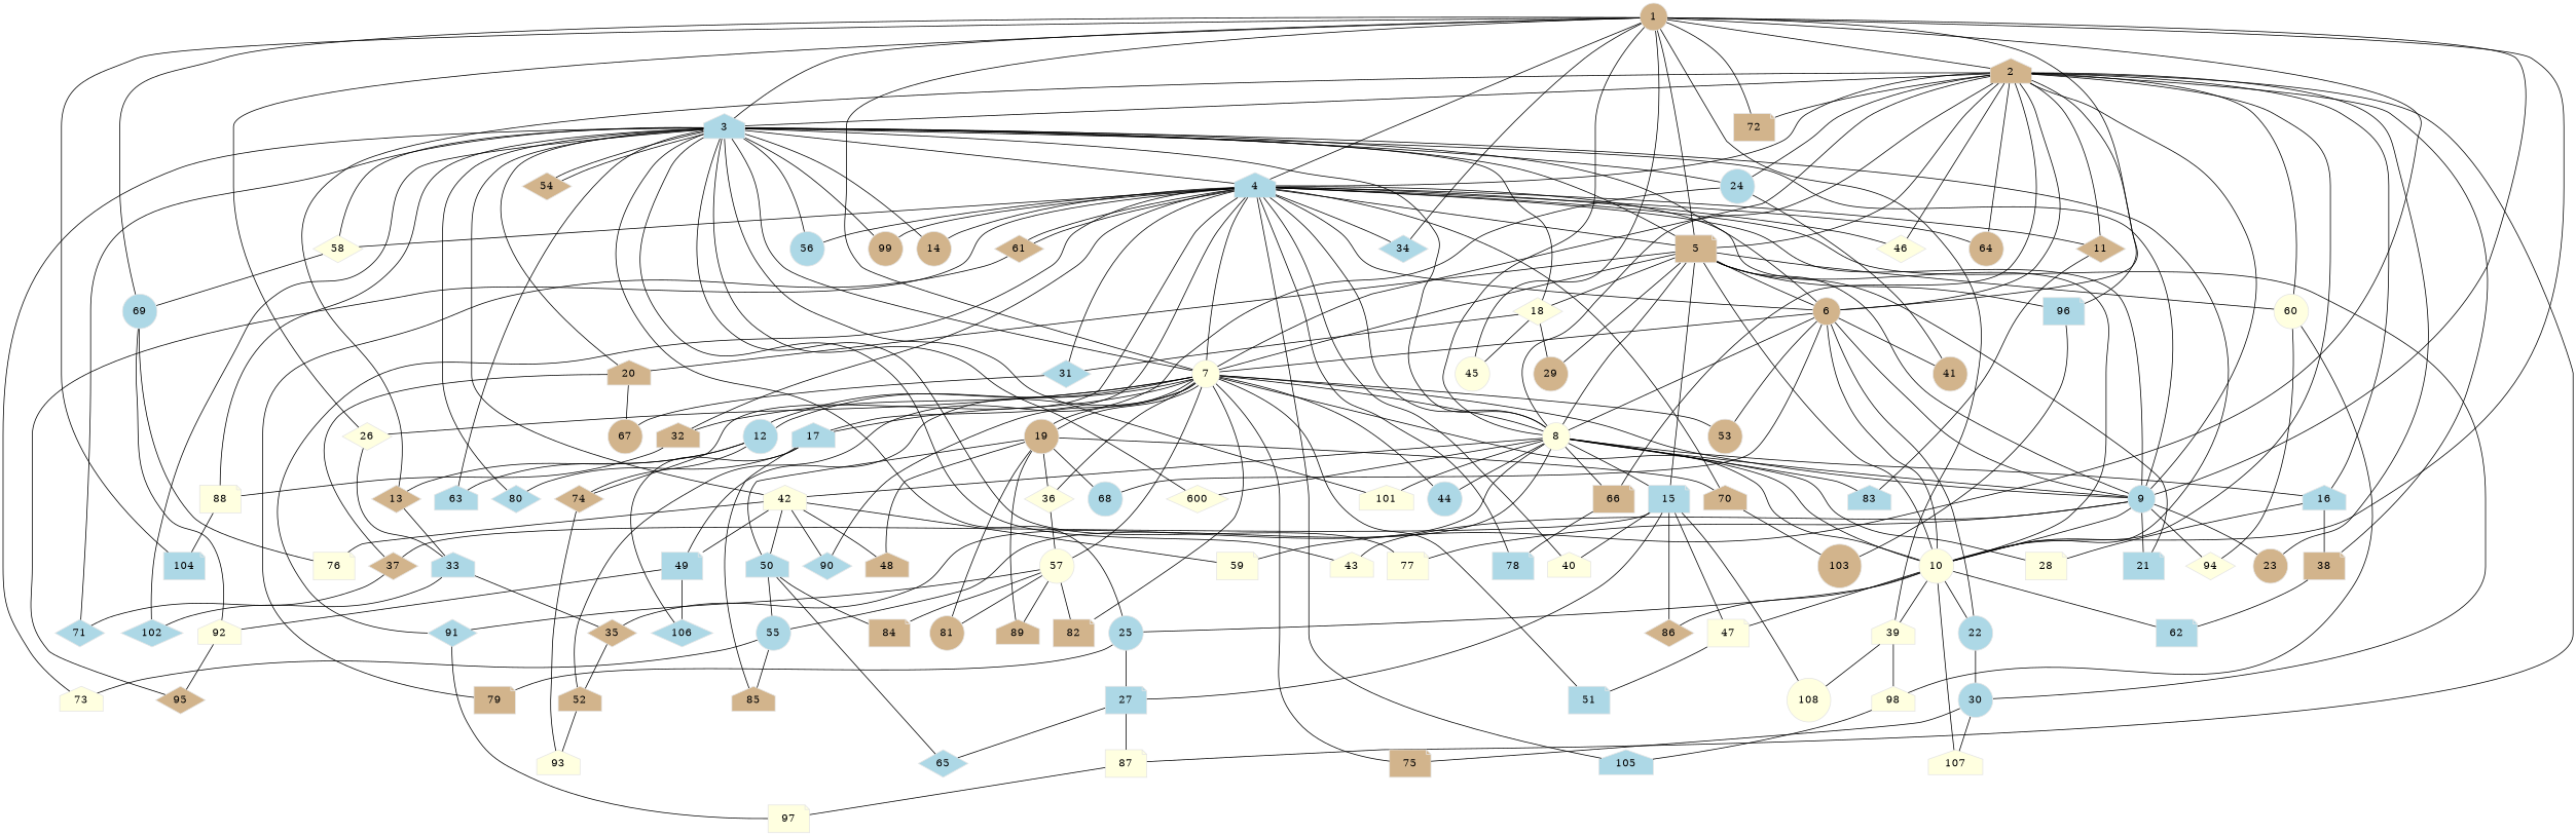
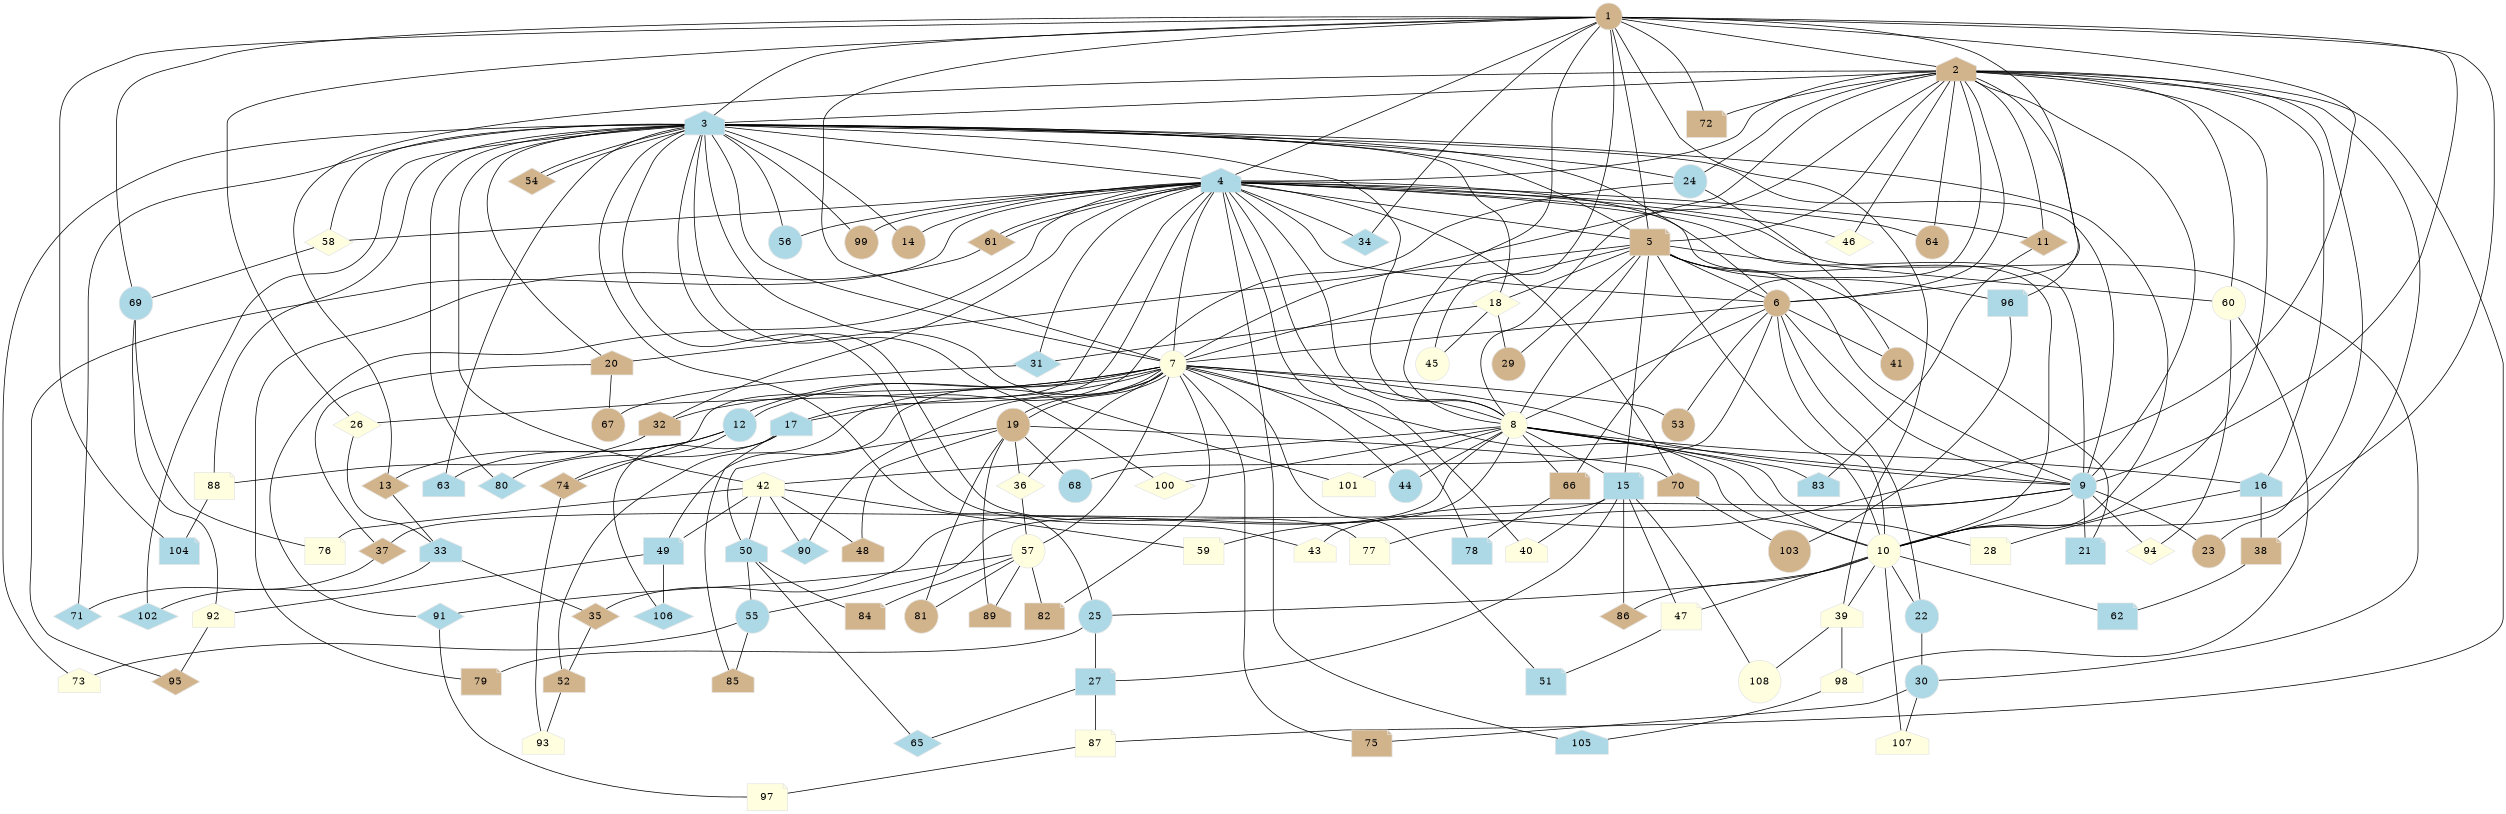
  graph {
    node [color=gray90 fillcolor=tan shape=circle style=filled]
    1
    2 [shape=house]
    3 [fillcolor=lightblue shape=house]
    4 [fillcolor=lightblue shape=house]
    5 [shape=note]
    6
    7 [fillcolor=lightyellow]
    8 [fillcolor=lightyellow]
    9 [fillcolor=lightblue]
    10 [fillcolor=lightyellow]
    26 [fillcolor=lightyellow shape=diamond]
    34 [fillcolor=lightblue shape=diamond]
    39 [fillcolor=lightyellow shape=house]
    45 [fillcolor=lightyellow]
    59 [fillcolor=lightyellow shape=note]
    69 [fillcolor=lightblue]
    72 [shape=note]
    104 [fillcolor=lightblue shape=note]
    11 [shape=diamond]
    13 [shape=diamond]
    16 [fillcolor=lightblue shape=house]
    23
    24 [fillcolor=lightblue]
    38 [shape=note]
    46 [fillcolor=lightyellow shape=diamond]
    60 [fillcolor=lightyellow]
    64
    66 [shape=note]
    87 [fillcolor=lightyellow shape=note]
    96 [fillcolor=lightblue shape=note]
    14
    18 [fillcolor=lightyellow shape=diamond]
    20 [shape=house]
    25 [fillcolor=lightblue]
    42 [fillcolor=lightyellow shape=house]
    43 [fillcolor=lightyellow shape=house]
    54 [shape=diamond]
    56 [fillcolor=lightblue]
    58 [fillcolor=lightyellow shape=diamond]
    63 [fillcolor=lightblue shape=house]
    71 [fillcolor=lightblue shape=diamond]
    73 [fillcolor=lightyellow shape=house]
    77 [fillcolor=lightyellow shape=note]
    80 [fillcolor=lightblue shape=diamond]
    88 [fillcolor=lightyellow shape=note]
    99
-   100 [fillcolor=lightyellow shape=diamond label=600]
+   100 [fillcolor=lightyellow shape=diamond]
    101 [fillcolor=lightyellow shape=house]
    102 [fillcolor=lightblue shape=diamond]
    17 [fillcolor=lightblue shape=house]
    30 [fillcolor=lightblue]
    31 [fillcolor=lightblue shape=diamond]
    32 [shape=house]
    40 [fillcolor=lightyellow shape=house]
    61 [shape=diamond]
    70 [shape=house]
    74 [shape=diamond]
    78 [fillcolor=lightblue shape=note]
    91 [fillcolor=lightblue shape=diamond]
    95 [shape=diamond]
    105 [fillcolor=lightblue shape=house]
    15 [fillcolor=lightblue shape=note]
    21 [fillcolor=lightblue shape=note]
    29
    22 [fillcolor=lightblue]
    41
    53
    68 [fillcolor=lightblue]
    12 [fillcolor=lightblue]
    19
    36 [fillcolor=lightyellow shape=diamond]
    44 [fillcolor=lightblue]
    49 [fillcolor=lightblue shape=note]
    51 [fillcolor=lightblue shape=note]
    57 [fillcolor=lightyellow]
    75 [shape=note]
    82 [shape=note]
    90 [fillcolor=lightblue shape=diamond]
    28 [fillcolor=lightyellow shape=note]
    35 [shape=diamond]
    55 [fillcolor=lightblue]
    83 [fillcolor=lightblue shape=house]
    94 [fillcolor=lightyellow shape=diamond]
    47 [fillcolor=lightyellow shape=note]
    62 [fillcolor=lightblue shape=note]
    86 [shape=diamond]
    107 [fillcolor=lightyellow shape=house]
    33 [fillcolor=lightblue shape=house]
    108 [fillcolor=lightyellow]
    98 [fillcolor=lightyellow shape=house]
    76 [fillcolor=lightyellow shape=note]
    92 [fillcolor=lightyellow shape=house]
    52 [shape=house]
    97 [fillcolor=lightyellow shape=note]
    103
    37 [shape=diamond]
    67
    27 [fillcolor=lightblue shape=note]
    79 [shape=note]
    48 [shape=house]
    50 [fillcolor=lightblue shape=house]
    85 [shape=house]
    106 [fillcolor=lightblue shape=diamond]
    93 [fillcolor=lightyellow shape=house]
    81
    89 [shape=house]
    84 [shape=note]
    65 [fillcolor=lightblue shape=diamond]
    1 -- 2
    1 -- 3
    1 -- 4
    1 -- 5
    1 -- 6
    1 -- 7
    1 -- 8
    1 -- 9
    1 -- 10
    1 -- 26
    1 -- 34
    1 -- 39
    1 -- 45
    1 -- 59
    1 -- 69
    1 -- 72
    1 -- 104
    2 -- 3
    2 -- 4
    2 -- 5
    2 -- 6
    2 -- 7
    2 -- 8
    2 -- 9
    2 -- 10
    2 -- 72
    2 -- 11
    2 -- 13
    2 -- 16
    2 -- 23
    2 -- 24
    2 -- 38
    2 -- 46
    2 -- 60
    2 -- 64
    2 -- 66
    2 -- 87
    2 -- 96
    3 -- 4
    3 -- 5
    3 -- 6
    3 -- 7
    3 -- 8
    3 -- 9
    3 -- 10
    3 -- 24
    3 -- 14
    3 -- 18
    3 -- 20
    3 -- 25
    3 -- 42
    3 -- 43
    3 -- 54
    3 -- 54
    3 -- 56
    3 -- 58
    3 -- 63
    3 -- 71
    3 -- 73
    3 -- 77
    3 -- 80
    3 -- 88
    3 -- 99
    3 -- 100
    3 -- 101
    3 -- 102
    4 -- 5
    4 -- 6
    4 -- 7
    4 -- 8
    4 -- 9
    4 -- 10
    4 -- 34
    4 -- 11
    4 -- 46
    4 -- 64
    4 -- 14
    4 -- 56
    4 -- 58
    4 -- 99
    4 -- 17
    4 -- 30
    4 -- 31
    4 -- 32
    4 -- 40
    4 -- 61
    4 -- 61
    4 -- 70
    4 -- 74
    4 -- 78
    4 -- 91
    4 -- 95
    4 -- 105
    5 -- 6
    5 -- 7
    5 -- 8
    5 -- 9
    5 -- 10
    5 -- 60
    5 -- 96
    5 -- 18
    5 -- 20
    5 -- 15
    5 -- 21
    5 -- 29
    6 -- 7
    6 -- 8
    6 -- 9
    6 -- 10
    6 -- 22
    6 -- 41
    6 -- 53
    6 -- 68
    7 -- 8
    7 -- 9
    7 -- 10
    7 -- 26
    7 -- 17
    7 -- 32
    7 -- 53
    7 -- 12
    7 -- 12
    7 -- 19
    7 -- 19
    7 -- 36
    7 -- 44
    7 -- 49
    7 -- 51
    7 -- 57
    7 -- 75
    7 -- 82
    7 -- 90
    8 -- 9
    8 -- 10
    8 -- 16
    8 -- 66
    8 -- 42
    8 -- 100
    8 -- 101
    8 -- 15
    8 -- 44
    8 -- 28
    8 -- 35
    8 -- 55
    8 -- 83
    9 -- 10
    9 -- 23
    9 -- 43
    9 -- 77
    9 -- 21
    9 -- 94
    10 -- 39
    10 -- 25
    10 -- 22
    10 -- 47
    10 -- 62
    10 -- 86
    10 -- 107
    26 -- 33
    39 -- 108
    39 -- 98
    69 -- 76
    69 -- 92
    11 -- 83
    13 -- 33
    16 -- 38
    16 -- 28
    24 -- 41
    24 -- 52
    38 -- 62
    60 -- 94
    60 -- 98
    66 -- 78
    87 -- 97
    96 -- 103
    18 -- 45
    18 -- 31
    18 -- 29
    20 -- 37
    20 -- 67
    25 -- 27
    25 -- 79
    42 -- 59
    42 -- 49
    42 -- 90
    42 -- 76
    42 -- 48
    42 -- 50
    58 -- 69
    88 -- 104
    17 -- 80
    17 -- 85
    17 -- 106
    30 -- 75
    30 -- 107
    31 -- 67
    32 -- 88
    61 -- 79
    70 -- 103
    74 -- 93
    91 -- 97
    15 -- 40
    15 -- 47
    15 -- 86
    15 -- 108
    15 -- 37
    15 -- 27
    22 -- 30
    12 -- 13
    12 -- 63
    12 -- 74
    19 -- 70
    19 -- 68
    19 -- 36
    19 -- 48
    19 -- 50
    19 -- 81
    19 -- 89
    36 -- 57
    49 -- 92
    49 -- 106
    57 -- 91
    57 -- 82
    57 -- 81
    57 -- 89
    57 -- 84
    35 -- 52
    55 -- 73
    55 -- 85
    47 -- 51
    33 -- 102
    33 -- 35
    98 -- 105
    92 -- 95
    52 -- 93
    37 -- 71
    27 -- 87
    27 -- 65
    50 -- 55
    50 -- 84
    50 -- 65
  }
